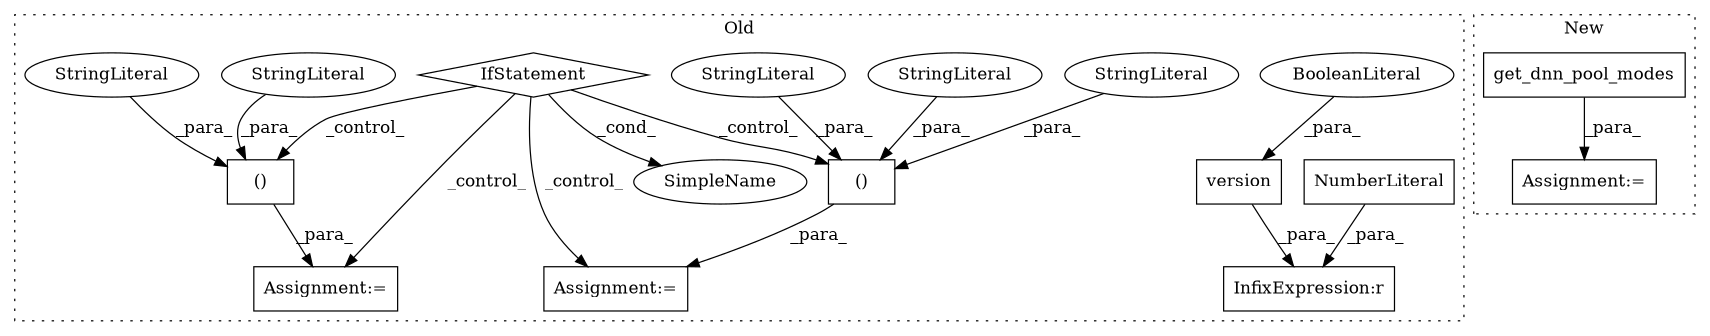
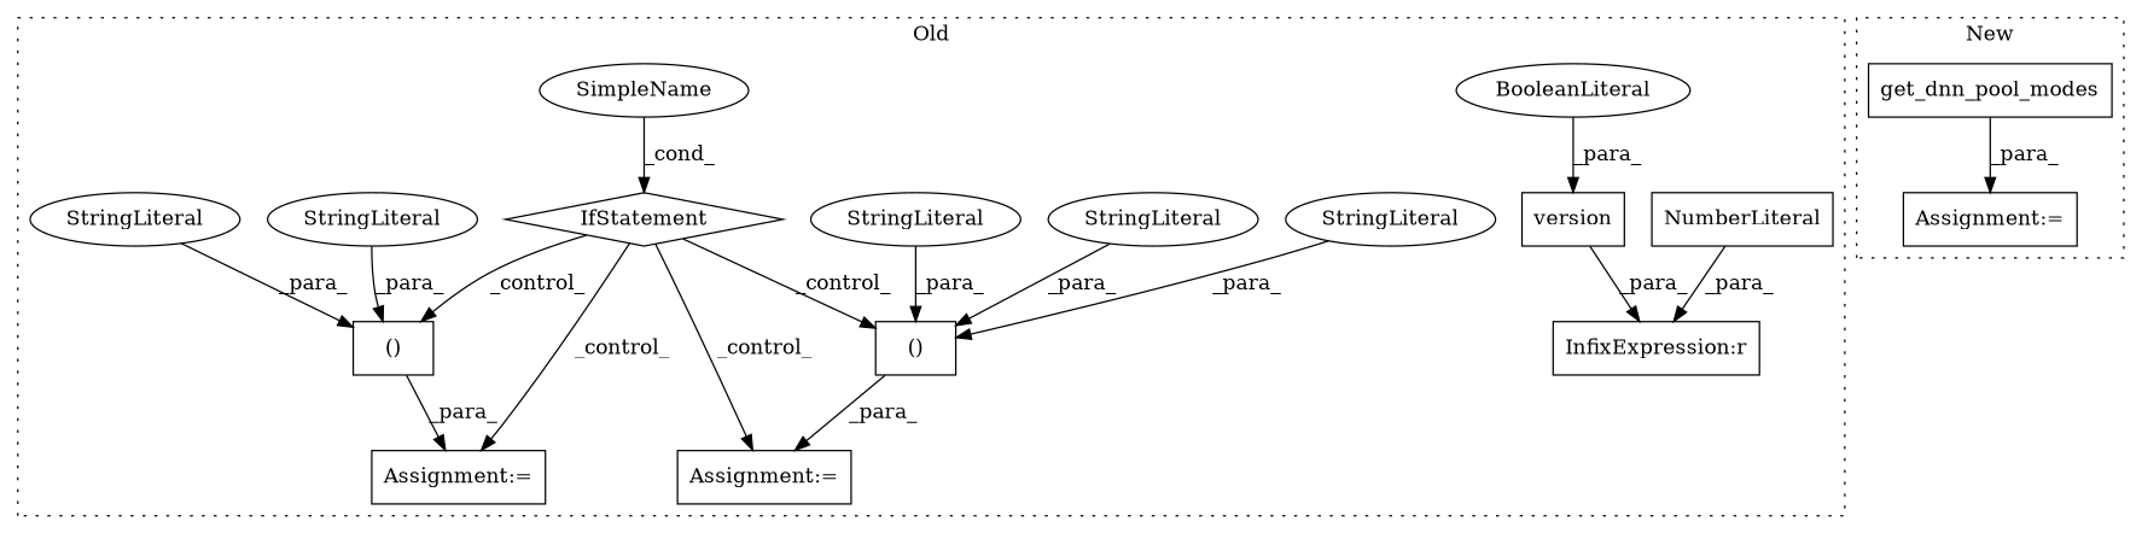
  digraph {
    node [a=45 l=5 s=21503 shape=box]
    n1 [a=32 l="8,1" label=version s="21388,21401"]
    n2 [a=27 l=3 label="InfixExpression:r" s=21402]
    n3 [a=34 l=4 label=NumberLiteral s=21405]
    n4 [a=9 label=BooleanLiteral s=21396 shape=ellipse]
    n5 [a=25 l="4,2" label=IfStatement s="21380,21409" shape=diamond]
    n6 [a=42 label=SimpleName shape=ellipse l="" s=""]
    n7 [a=7 l=8 label="Assignment:=" s=21424]
    n8 [a=7 l=8 label="Assignment:=" s=21495]
    n9 [a=106 l=65 label="()"]
    n10 [l=17 label=StringLiteral s=21521 shape=ellipse]
    n11 [a=106 l=35 label="()" s=21432]
    n12 [l=17 label=StringLiteral s=21551 shape=ellipse]
    n13 [label=StringLiteral shape=ellipse]
    n14 [label=StringLiteral s=21432 shape=ellipse]
    n15 [l=17 label=StringLiteral s=21450 shape=ellipse]
    n16 [a=32 l=20 label=get_dnn_pool_modes s=21548]
    n17 [a=7 l=1 label="Assignment:=" s=21547]
    subgraph cluster_1 {
      label=Old
      style=dotted
      n1
      n2
      n3
      n4
      n5
      n6
      n7
      n8
      n9
      n10
      n11
      n12
      n13
      n14
      n15
    }
    subgraph cluster_2 {
      label=New
      style=dotted
      n16
      n17
    }
    n1 -> n2 [label=_para_]
    n3 -> n2 [label=_para_]
    n4 -> n1 [label=_para_]
    n5 -> n7 [label=_control_]
    n5 -> n8 [label=_control_]
    n5 -> n9 [label=_control_]
    n5 -> n11 [label=_control_]
-   n5 -> n6 [label=_cond_]
+   n6 -> n5 [label=_cond_]
    n9 -> n8 [label=_para_]
    n10 -> n9 [label=_para_]
    n11 -> n7 [label=_para_]
    n12 -> n9 [label=_para_]
    n13 -> n9 [label=_para_]
    n14 -> n11 [label=_para_]
    n15 -> n11 [label=_para_]
    n16 -> n17 [label=_para_]
  }
